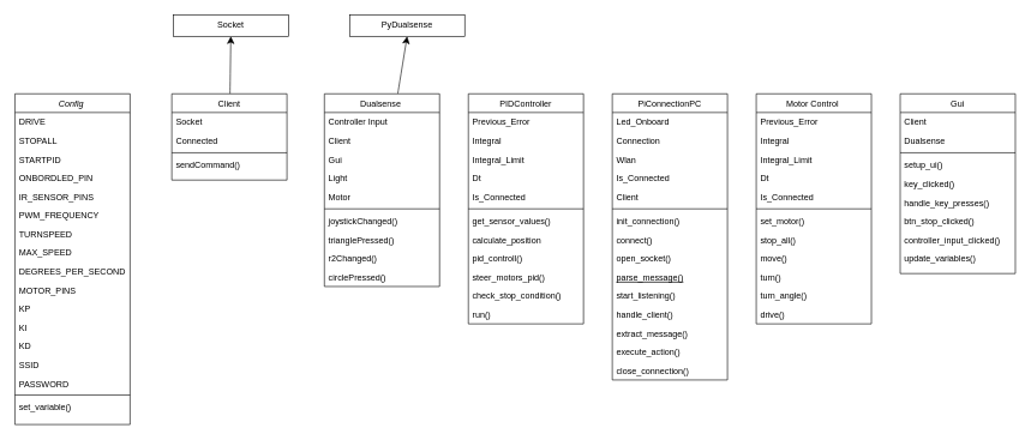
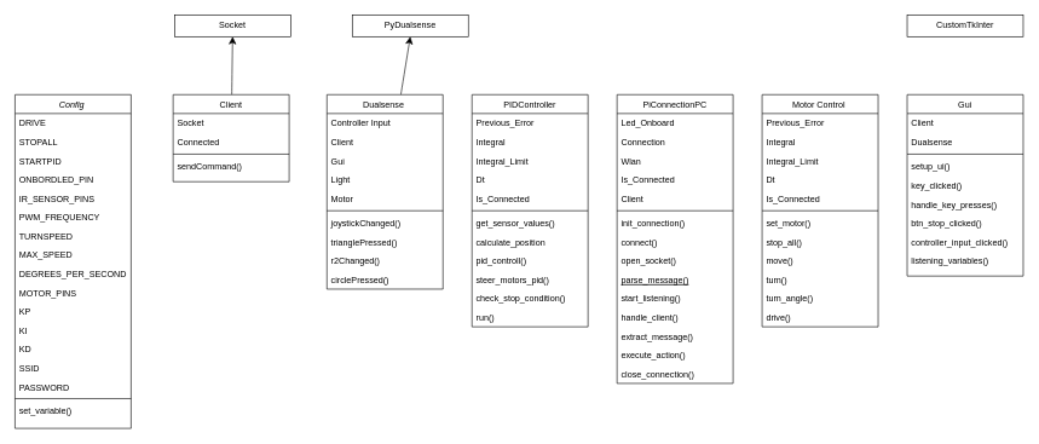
  <mxCell id="0" />
  <mxCell id="1" parent="0" />
  <mxCell id="2" value="Config " style="swimlane;fontStyle=2;align=center;verticalAlign=top;childLayout=stackLayout;horizontal=1;startSize=26;horizontalStack=0;resizeParent=1;resizeLast=0;collapsible=1;marginBottom=0;rounded=0;shadow=0;strokeWidth=1;" parent="1" vertex="1"><mxGeometry x="20" y="130" width="160" height="460" as="geometry"><mxRectangle x="230" y="140" width="160" height="26" as="alternateBounds" /></mxGeometry></mxCell>
  <mxCell id="3" value="DRIVE" style="text;align=left;verticalAlign=top;spacingLeft=4;spacingRight=4;overflow=hidden;rotatable=0;points=[[0,0.5],[1,0.5]];portConstraint=eastwest;" parent="2" vertex="1"><mxGeometry y="26" width="160" height="26" as="geometry" /></mxCell>
  <mxCell id="4" value="STOPALL" style="text;align=left;verticalAlign=top;spacingLeft=4;spacingRight=4;overflow=hidden;rotatable=0;points=[[0,0.5],[1,0.5]];portConstraint=eastwest;" parent="2" vertex="1"><mxGeometry y="52" width="160" height="26" as="geometry" /></mxCell>
  <mxCell id="5" value="STARTPID" style="text;align=left;verticalAlign=top;spacingLeft=4;spacingRight=4;overflow=hidden;rotatable=0;points=[[0,0.5],[1,0.5]];portConstraint=eastwest;" parent="2" vertex="1"><mxGeometry y="78" width="160" height="26" as="geometry" /></mxCell>
  <mxCell id="6" value="ONBORDLED_PIN" style="text;align=left;verticalAlign=top;spacingLeft=4;spacingRight=4;overflow=hidden;rotatable=0;points=[[0,0.5],[1,0.5]];portConstraint=eastwest;" parent="2" vertex="1"><mxGeometry y="104" width="160" height="26" as="geometry" /></mxCell>
  <mxCell id="7" value="IR_SENSOR_PINS" style="text;align=left;verticalAlign=top;spacingLeft=4;spacingRight=4;overflow=hidden;rotatable=0;points=[[0,0.5],[1,0.5]];portConstraint=eastwest;" parent="2" vertex="1"><mxGeometry y="130" width="160" height="26" as="geometry" /></mxCell>
  <mxCell id="8" value="PWM_FREQUENCY" style="text;align=left;verticalAlign=top;spacingLeft=4;spacingRight=4;overflow=hidden;rotatable=0;points=[[0,0.5],[1,0.5]];portConstraint=eastwest;" parent="2" vertex="1"><mxGeometry y="156" width="160" height="26" as="geometry" /></mxCell>
  <mxCell id="9" value="TURNSPEED" style="text;align=left;verticalAlign=top;spacingLeft=4;spacingRight=4;overflow=hidden;rotatable=0;points=[[0,0.5],[1,0.5]];portConstraint=eastwest;" parent="2" vertex="1"><mxGeometry y="182" width="160" height="26" as="geometry" /></mxCell>
  <mxCell id="10" value="MAX_SPEED" style="text;align=left;verticalAlign=top;spacingLeft=4;spacingRight=4;overflow=hidden;rotatable=0;points=[[0,0.5],[1,0.5]];portConstraint=eastwest;" parent="2" vertex="1"><mxGeometry y="208" width="160" height="26" as="geometry" /></mxCell>
  <mxCell id="11" value="DEGREES_PER_SECOND" style="text;align=left;verticalAlign=top;spacingLeft=4;spacingRight=4;overflow=hidden;rotatable=0;points=[[0,0.5],[1,0.5]];portConstraint=eastwest;" parent="2" vertex="1"><mxGeometry y="234" width="160" height="26" as="geometry" /></mxCell>
  <mxCell id="12" value="MOTOR_PINS" style="text;align=left;verticalAlign=top;spacingLeft=4;spacingRight=4;overflow=hidden;rotatable=0;points=[[0,0.5],[1,0.5]];portConstraint=eastwest;" parent="2" vertex="1"><mxGeometry y="260" width="160" height="26" as="geometry" /></mxCell>
  <mxCell id="13" value="KP" style="text;align=left;verticalAlign=top;spacingLeft=4;spacingRight=4;overflow=hidden;rotatable=0;points=[[0,0.5],[1,0.5]];portConstraint=eastwest;" parent="2" vertex="1"><mxGeometry y="286" width="160" height="26" as="geometry" /></mxCell>
  <mxCell id="14" value="KI" style="text;align=left;verticalAlign=top;spacingLeft=4;spacingRight=4;overflow=hidden;rotatable=0;points=[[0,0.5],[1,0.5]];portConstraint=eastwest;rounded=0;shadow=0;html=0;" parent="2" vertex="1"><mxGeometry y="312" width="160" height="26" as="geometry" /></mxCell>
  <mxCell id="15" value="KD" style="text;align=left;verticalAlign=top;spacingLeft=4;spacingRight=4;overflow=hidden;rotatable=0;points=[[0,0.5],[1,0.5]];portConstraint=eastwest;rounded=0;shadow=0;html=0;" parent="2" vertex="1"><mxGeometry y="338" width="160" height="26" as="geometry" /></mxCell>
  <mxCell id="16" value="SSID" style="text;align=left;verticalAlign=top;spacingLeft=4;spacingRight=4;overflow=hidden;rotatable=0;points=[[0,0.5],[1,0.5]];portConstraint=eastwest;rounded=0;shadow=0;html=0;" parent="2" vertex="1"><mxGeometry y="364" width="160" height="26" as="geometry" /></mxCell>
  <mxCell id="17" value="PASSWORD" style="text;align=left;verticalAlign=top;spacingLeft=4;spacingRight=4;overflow=hidden;rotatable=0;points=[[0,0.5],[1,0.5]];portConstraint=eastwest;rounded=0;shadow=0;html=0;" parent="2" vertex="1"><mxGeometry y="390" width="160" height="26" as="geometry" /></mxCell>
  <mxCell id="18" value="" style="line;html=1;strokeWidth=1;align=left;verticalAlign=middle;spacingTop=-1;spacingLeft=3;spacingRight=3;rotatable=0;labelPosition=right;points=[];portConstraint=eastwest;" parent="2" vertex="1"><mxGeometry y="416" width="160" height="6" as="geometry" /></mxCell>
  <mxCell id="19" value="set_variable()" style="text;align=left;verticalAlign=top;spacingLeft=4;spacingRight=4;overflow=hidden;rotatable=0;points=[[0,0.5],[1,0.5]];portConstraint=eastwest;" parent="2" vertex="1"><mxGeometry y="422" width="160" height="26" as="geometry" /></mxCell>
  <mxCell id="20" value="PIDController" style="swimlane;fontStyle=0;align=center;verticalAlign=top;childLayout=stackLayout;horizontal=1;startSize=26;horizontalStack=0;resizeParent=1;resizeLast=0;collapsible=1;marginBottom=0;rounded=0;shadow=0;strokeWidth=1;" parent="1" vertex="1"><mxGeometry x="650" y="130" width="160" height="320" as="geometry"><mxRectangle x="130" y="380" width="160" height="26" as="alternateBounds" /></mxGeometry></mxCell>
  <mxCell id="21" value="Previous_Error" style="text;align=left;verticalAlign=top;spacingLeft=4;spacingRight=4;overflow=hidden;rotatable=0;points=[[0,0.5],[1,0.5]];portConstraint=eastwest;rounded=0;shadow=0;html=0;" parent="20" vertex="1"><mxGeometry y="26" width="160" height="26" as="geometry" /></mxCell>
  <mxCell id="22" value="Integral" style="text;align=left;verticalAlign=top;spacingLeft=4;spacingRight=4;overflow=hidden;rotatable=0;points=[[0,0.5],[1,0.5]];portConstraint=eastwest;rounded=0;shadow=0;html=0;" parent="20" vertex="1"><mxGeometry y="52" width="160" height="26" as="geometry" /></mxCell>
  <mxCell id="23" value="Integral_Limit" style="text;align=left;verticalAlign=top;spacingLeft=4;spacingRight=4;overflow=hidden;rotatable=0;points=[[0,0.5],[1,0.5]];portConstraint=eastwest;rounded=0;shadow=0;html=0;" parent="20" vertex="1"><mxGeometry y="78" width="160" height="26" as="geometry" /></mxCell>
  <mxCell id="24" value="Dt " style="text;align=left;verticalAlign=top;spacingLeft=4;spacingRight=4;overflow=hidden;rotatable=0;points=[[0,0.5],[1,0.5]];portConstraint=eastwest;rounded=0;shadow=0;html=0;" parent="20" vertex="1"><mxGeometry y="104" width="160" height="26" as="geometry" /></mxCell>
  <mxCell id="25" value="Is_Connected" style="text;align=left;verticalAlign=top;spacingLeft=4;spacingRight=4;overflow=hidden;rotatable=0;points=[[0,0.5],[1,0.5]];portConstraint=eastwest;rounded=0;shadow=0;html=0;" parent="20" vertex="1"><mxGeometry y="130" width="160" height="26" as="geometry" /></mxCell>
  <mxCell id="26" value="" style="line;html=1;strokeWidth=1;align=left;verticalAlign=middle;spacingTop=-1;spacingLeft=3;spacingRight=3;rotatable=0;labelPosition=right;points=[];portConstraint=eastwest;" parent="20" vertex="1"><mxGeometry y="156" width="160" height="8" as="geometry" /></mxCell>
  <mxCell id="27" value="get_sensor_values()" style="text;align=left;verticalAlign=top;spacingLeft=4;spacingRight=4;overflow=hidden;rotatable=0;points=[[0,0.5],[1,0.5]];portConstraint=eastwest;" parent="20" vertex="1"><mxGeometry y="164" width="160" height="26" as="geometry" /></mxCell>
  <mxCell id="28" value="calculate_position" style="text;align=left;verticalAlign=top;spacingLeft=4;spacingRight=4;overflow=hidden;rotatable=0;points=[[0,0.5],[1,0.5]];portConstraint=eastwest;fontStyle=0" parent="20" vertex="1"><mxGeometry y="190" width="160" height="26" as="geometry" /></mxCell>
  <mxCell id="29" value="pid_controll()" style="text;align=left;verticalAlign=top;spacingLeft=4;spacingRight=4;overflow=hidden;rotatable=0;points=[[0,0.5],[1,0.5]];portConstraint=eastwest;" parent="20" vertex="1"><mxGeometry y="216" width="160" height="26" as="geometry" /></mxCell>
  <mxCell id="30" value="steer_motors_pid()" style="text;align=left;verticalAlign=top;spacingLeft=4;spacingRight=4;overflow=hidden;rotatable=0;points=[[0,0.5],[1,0.5]];portConstraint=eastwest;" parent="20" vertex="1"><mxGeometry y="242" width="160" height="26" as="geometry" /></mxCell>
  <mxCell id="31" value="check_stop_condition()" style="text;align=left;verticalAlign=top;spacingLeft=4;spacingRight=4;overflow=hidden;rotatable=0;points=[[0,0.5],[1,0.5]];portConstraint=eastwest;" parent="20" vertex="1"><mxGeometry y="268" width="160" height="26" as="geometry" /></mxCell>
  <mxCell id="32" value="run()" style="text;align=left;verticalAlign=top;spacingLeft=4;spacingRight=4;overflow=hidden;rotatable=0;points=[[0,0.5],[1,0.5]];portConstraint=eastwest;" parent="20" vertex="1"><mxGeometry y="294" width="160" height="26" as="geometry" /></mxCell>
  <mxCell id="33" style="edgeStyle=none;curved=1;rounded=0;orthogonalLoop=1;jettySize=auto;html=1;entryX=0.5;entryY=1;entryDx=0;entryDy=0;fontSize=12;startSize=8;endSize=8;" parent="1" source="34" target="52" edge="1"><mxGeometry relative="1" as="geometry" /></mxCell>
  <mxCell id="34" value="Dualsense " style="swimlane;fontStyle=0;align=center;verticalAlign=top;childLayout=stackLayout;horizontal=1;startSize=26;horizontalStack=0;resizeParent=1;resizeLast=0;collapsible=1;marginBottom=0;rounded=0;shadow=0;strokeWidth=1;" parent="1" vertex="1"><mxGeometry x="450" y="130" width="160" height="268" as="geometry"><mxRectangle x="340" y="380" width="170" height="26" as="alternateBounds" /></mxGeometry></mxCell>
  <mxCell id="35" value="Controller Input" style="text;align=left;verticalAlign=top;spacingLeft=4;spacingRight=4;overflow=hidden;rotatable=0;points=[[0,0.5],[1,0.5]];portConstraint=eastwest;" parent="34" vertex="1"><mxGeometry y="26" width="160" height="26" as="geometry" /></mxCell>
  <mxCell id="36" value="Client" style="text;align=left;verticalAlign=top;spacingLeft=4;spacingRight=4;overflow=hidden;rotatable=0;points=[[0,0.5],[1,0.5]];portConstraint=eastwest;" parent="34" vertex="1"><mxGeometry y="52" width="160" height="26" as="geometry" /></mxCell>
  <mxCell id="37" value="Gui " style="text;align=left;verticalAlign=top;spacingLeft=4;spacingRight=4;overflow=hidden;rotatable=0;points=[[0,0.5],[1,0.5]];portConstraint=eastwest;" parent="34" vertex="1"><mxGeometry y="78" width="160" height="26" as="geometry" /></mxCell>
  <mxCell id="38" value="Light" style="text;align=left;verticalAlign=top;spacingLeft=4;spacingRight=4;overflow=hidden;rotatable=0;points=[[0,0.5],[1,0.5]];portConstraint=eastwest;" parent="34" vertex="1"><mxGeometry y="104" width="160" height="26" as="geometry" /></mxCell>
  <mxCell id="39" value="Motor" style="text;align=left;verticalAlign=top;spacingLeft=4;spacingRight=4;overflow=hidden;rotatable=0;points=[[0,0.5],[1,0.5]];portConstraint=eastwest;" parent="34" vertex="1"><mxGeometry y="130" width="160" height="26" as="geometry" /></mxCell>
  <mxCell id="40" value="" style="line;html=1;strokeWidth=1;align=left;verticalAlign=middle;spacingTop=-1;spacingLeft=3;spacingRight=3;rotatable=0;labelPosition=right;points=[];portConstraint=eastwest;" parent="34" vertex="1"><mxGeometry y="156" width="160" height="8" as="geometry" /></mxCell>
  <mxCell id="41" value="joystickChanged()" style="text;align=left;verticalAlign=top;spacingLeft=4;spacingRight=4;overflow=hidden;rotatable=0;points=[[0,0.5],[1,0.5]];portConstraint=eastwest;" parent="34" vertex="1"><mxGeometry y="164" width="160" height="26" as="geometry" /></mxCell>
  <mxCell id="42" value="trianglePressed()" style="text;align=left;verticalAlign=top;spacingLeft=4;spacingRight=4;overflow=hidden;rotatable=0;points=[[0,0.5],[1,0.5]];portConstraint=eastwest;" parent="34" vertex="1"><mxGeometry y="190" width="160" height="26" as="geometry" /></mxCell>
  <mxCell id="43" value="r2Changed()" style="text;align=left;verticalAlign=top;spacingLeft=4;spacingRight=4;overflow=hidden;rotatable=0;points=[[0,0.5],[1,0.5]];portConstraint=eastwest;" parent="34" vertex="1"><mxGeometry y="216" width="160" height="26" as="geometry" /></mxCell>
  <mxCell id="44" value="circlePressed()" style="text;align=left;verticalAlign=top;spacingLeft=4;spacingRight=4;overflow=hidden;rotatable=0;points=[[0,0.5],[1,0.5]];portConstraint=eastwest;" parent="34" vertex="1"><mxGeometry y="242" width="160" height="26" as="geometry" /></mxCell>
  <mxCell id="45" style="edgeStyle=none;curved=1;rounded=0;orthogonalLoop=1;jettySize=auto;html=1;fontSize=12;startSize=8;endSize=8;entryX=0.5;entryY=1;entryDx=0;entryDy=0;" parent="1" source="46" target="51" edge="1"><mxGeometry relative="1" as="geometry"><mxPoint x="318" y="60" as="targetPoint" /></mxGeometry></mxCell>
  <mxCell id="46" value="Client" style="swimlane;fontStyle=0;align=center;verticalAlign=top;childLayout=stackLayout;horizontal=1;startSize=26;horizontalStack=0;resizeParent=1;resizeLast=0;collapsible=1;marginBottom=0;rounded=0;shadow=0;strokeWidth=1;" parent="1" vertex="1"><mxGeometry x="238" y="130" width="160" height="120" as="geometry"><mxRectangle x="550" y="140" width="160" height="26" as="alternateBounds" /></mxGeometry></mxCell>
  <mxCell id="47" value="Socket" style="text;align=left;verticalAlign=top;spacingLeft=4;spacingRight=4;overflow=hidden;rotatable=0;points=[[0,0.5],[1,0.5]];portConstraint=eastwest;" parent="46" vertex="1"><mxGeometry y="26" width="160" height="26" as="geometry" /></mxCell>
  <mxCell id="48" value="Connected" style="text;align=left;verticalAlign=top;spacingLeft=4;spacingRight=4;overflow=hidden;rotatable=0;points=[[0,0.5],[1,0.5]];portConstraint=eastwest;rounded=0;shadow=0;html=0;" parent="46" vertex="1"><mxGeometry y="52" width="160" height="26" as="geometry" /></mxCell>
  <mxCell id="49" value="" style="line;html=1;strokeWidth=1;align=left;verticalAlign=middle;spacingTop=-1;spacingLeft=3;spacingRight=3;rotatable=0;labelPosition=right;points=[];portConstraint=eastwest;" parent="46" vertex="1"><mxGeometry y="78" width="160" height="8" as="geometry" /></mxCell>
  <mxCell id="50" value="sendCommand()" style="text;align=left;verticalAlign=top;spacingLeft=4;spacingRight=4;overflow=hidden;rotatable=0;points=[[0,0.5],[1,0.5]];portConstraint=eastwest;" parent="46" vertex="1"><mxGeometry y="86" width="160" height="26" as="geometry" /></mxCell>
  <mxCell id="51" value="Socket" style="rounded=0;whiteSpace=wrap;html=1;" parent="1" vertex="1"><mxGeometry x="240" y="20" width="160" height="30" as="geometry" /></mxCell>
  <mxCell id="52" value="PyDualsense" style="rounded=0;whiteSpace=wrap;html=1;" parent="1" vertex="1"><mxGeometry x="485" y="20" width="160" height="30" as="geometry" /></mxCell>
  <mxCell id="53" value="PiConnectionPC" style="swimlane;fontStyle=0;align=center;verticalAlign=top;childLayout=stackLayout;horizontal=1;startSize=26;horizontalStack=0;resizeParent=1;resizeLast=0;collapsible=1;marginBottom=0;rounded=0;shadow=0;strokeWidth=1;" parent="1" vertex="1"><mxGeometry x="850" y="130" width="160" height="398" as="geometry"><mxRectangle x="130" y="380" width="160" height="26" as="alternateBounds" /></mxGeometry></mxCell>
  <mxCell id="54" value="Led_Onboard" style="text;align=left;verticalAlign=top;spacingLeft=4;spacingRight=4;overflow=hidden;rotatable=0;points=[[0,0.5],[1,0.5]];portConstraint=eastwest;rounded=0;shadow=0;html=0;" parent="53" vertex="1"><mxGeometry y="26" width="160" height="26" as="geometry" /></mxCell>
  <mxCell id="55" value="Connection" style="text;align=left;verticalAlign=top;spacingLeft=4;spacingRight=4;overflow=hidden;rotatable=0;points=[[0,0.5],[1,0.5]];portConstraint=eastwest;rounded=0;shadow=0;html=0;" parent="53" vertex="1"><mxGeometry y="52" width="160" height="26" as="geometry" /></mxCell>
  <mxCell id="56" value="Wlan " style="text;align=left;verticalAlign=top;spacingLeft=4;spacingRight=4;overflow=hidden;rotatable=0;points=[[0,0.5],[1,0.5]];portConstraint=eastwest;rounded=0;shadow=0;html=0;" parent="53" vertex="1"><mxGeometry y="78" width="160" height="26" as="geometry" /></mxCell>
  <mxCell id="57" value="Is_Connected" style="text;align=left;verticalAlign=top;spacingLeft=4;spacingRight=4;overflow=hidden;rotatable=0;points=[[0,0.5],[1,0.5]];portConstraint=eastwest;rounded=0;shadow=0;html=0;" parent="53" vertex="1"><mxGeometry y="104" width="160" height="26" as="geometry" /></mxCell>
  <mxCell id="58" value="Client" style="text;align=left;verticalAlign=top;spacingLeft=4;spacingRight=4;overflow=hidden;rotatable=0;points=[[0,0.5],[1,0.5]];portConstraint=eastwest;rounded=0;shadow=0;html=0;" parent="53" vertex="1"><mxGeometry y="130" width="160" height="26" as="geometry" /></mxCell>
  <mxCell id="59" value="" style="line;html=1;strokeWidth=1;align=left;verticalAlign=middle;spacingTop=-1;spacingLeft=3;spacingRight=3;rotatable=0;labelPosition=right;points=[];portConstraint=eastwest;" parent="53" vertex="1"><mxGeometry y="156" width="160" height="8" as="geometry" /></mxCell>
  <mxCell id="60" value="init_connection()" style="text;align=left;verticalAlign=top;spacingLeft=4;spacingRight=4;overflow=hidden;rotatable=0;points=[[0,0.5],[1,0.5]];portConstraint=eastwest;" parent="53" vertex="1"><mxGeometry y="164" width="160" height="26" as="geometry" /></mxCell>
  <mxCell id="61" value="connect()" style="text;align=left;verticalAlign=top;spacingLeft=4;spacingRight=4;overflow=hidden;rotatable=0;points=[[0,0.5],[1,0.5]];portConstraint=eastwest;fontStyle=0" parent="53" vertex="1"><mxGeometry y="190" width="160" height="26" as="geometry" /></mxCell>
  <mxCell id="62" value="open_socket()" style="text;align=left;verticalAlign=top;spacingLeft=4;spacingRight=4;overflow=hidden;rotatable=0;points=[[0,0.5],[1,0.5]];portConstraint=eastwest;" parent="53" vertex="1"><mxGeometry y="216" width="160" height="26" as="geometry" /></mxCell>
  <mxCell id="63" value="parse_message()" style="text;align=left;verticalAlign=top;spacingLeft=4;spacingRight=4;overflow=hidden;rotatable=0;points=[[0,0.5],[1,0.5]];portConstraint=eastwest;fontStyle=4" parent="53" vertex="1"><mxGeometry y="242" width="160" height="26" as="geometry" /></mxCell>
  <mxCell id="64" value="start_listening()" style="text;align=left;verticalAlign=top;spacingLeft=4;spacingRight=4;overflow=hidden;rotatable=0;points=[[0,0.5],[1,0.5]];portConstraint=eastwest;" parent="53" vertex="1"><mxGeometry y="268" width="160" height="26" as="geometry" /></mxCell>
  <mxCell id="65" value="handle_client()" style="text;align=left;verticalAlign=top;spacingLeft=4;spacingRight=4;overflow=hidden;rotatable=0;points=[[0,0.5],[1,0.5]];portConstraint=eastwest;" parent="53" vertex="1"><mxGeometry y="294" width="160" height="26" as="geometry" /></mxCell>
  <mxCell id="66" value="extract_message()" style="text;align=left;verticalAlign=top;spacingLeft=4;spacingRight=4;overflow=hidden;rotatable=0;points=[[0,0.5],[1,0.5]];portConstraint=eastwest;" parent="53" vertex="1"><mxGeometry y="320" width="160" height="26" as="geometry" /></mxCell>
  <mxCell id="67" value="execute_action()" style="text;align=left;verticalAlign=top;spacingLeft=4;spacingRight=4;overflow=hidden;rotatable=0;points=[[0,0.5],[1,0.5]];portConstraint=eastwest;" parent="53" vertex="1"><mxGeometry y="346" width="160" height="26" as="geometry" /></mxCell>
  <mxCell id="68" value="close_connection()" style="text;align=left;verticalAlign=top;spacingLeft=4;spacingRight=4;overflow=hidden;rotatable=0;points=[[0,0.5],[1,0.5]];portConstraint=eastwest;" parent="53" vertex="1"><mxGeometry y="372" width="160" height="26" as="geometry" /></mxCell>
  <mxCell id="69" value="Motor Control " style="swimlane;fontStyle=0;align=center;verticalAlign=top;childLayout=stackLayout;horizontal=1;startSize=26;horizontalStack=0;resizeParent=1;resizeLast=0;collapsible=1;marginBottom=0;rounded=0;shadow=0;strokeWidth=1;" parent="1" vertex="1"><mxGeometry x="1050" y="130" width="160" height="320" as="geometry"><mxRectangle x="130" y="380" width="160" height="26" as="alternateBounds" /></mxGeometry></mxCell>
  <mxCell id="70" value="Previous_Error" style="text;align=left;verticalAlign=top;spacingLeft=4;spacingRight=4;overflow=hidden;rotatable=0;points=[[0,0.5],[1,0.5]];portConstraint=eastwest;rounded=0;shadow=0;html=0;" parent="69" vertex="1"><mxGeometry y="26" width="160" height="26" as="geometry" /></mxCell>
  <mxCell id="71" value="Integral" style="text;align=left;verticalAlign=top;spacingLeft=4;spacingRight=4;overflow=hidden;rotatable=0;points=[[0,0.5],[1,0.5]];portConstraint=eastwest;rounded=0;shadow=0;html=0;" parent="69" vertex="1"><mxGeometry y="52" width="160" height="26" as="geometry" /></mxCell>
  <mxCell id="72" value="Integral_Limit" style="text;align=left;verticalAlign=top;spacingLeft=4;spacingRight=4;overflow=hidden;rotatable=0;points=[[0,0.5],[1,0.5]];portConstraint=eastwest;rounded=0;shadow=0;html=0;" parent="69" vertex="1"><mxGeometry y="78" width="160" height="26" as="geometry" /></mxCell>
  <mxCell id="73" value="Dt " style="text;align=left;verticalAlign=top;spacingLeft=4;spacingRight=4;overflow=hidden;rotatable=0;points=[[0,0.5],[1,0.5]];portConstraint=eastwest;rounded=0;shadow=0;html=0;" parent="69" vertex="1"><mxGeometry y="104" width="160" height="26" as="geometry" /></mxCell>
  <mxCell id="74" value="Is_Connected" style="text;align=left;verticalAlign=top;spacingLeft=4;spacingRight=4;overflow=hidden;rotatable=0;points=[[0,0.5],[1,0.5]];portConstraint=eastwest;rounded=0;shadow=0;html=0;" parent="69" vertex="1"><mxGeometry y="130" width="160" height="26" as="geometry" /></mxCell>
  <mxCell id="75" value="" style="line;html=1;strokeWidth=1;align=left;verticalAlign=middle;spacingTop=-1;spacingLeft=3;spacingRight=3;rotatable=0;labelPosition=right;points=[];portConstraint=eastwest;" parent="69" vertex="1"><mxGeometry y="156" width="160" height="8" as="geometry" /></mxCell>
  <mxCell id="76" value="set_motor()" style="text;align=left;verticalAlign=top;spacingLeft=4;spacingRight=4;overflow=hidden;rotatable=0;points=[[0,0.5],[1,0.5]];portConstraint=eastwest;" parent="69" vertex="1"><mxGeometry y="164" width="160" height="26" as="geometry" /></mxCell>
  <mxCell id="77" value="stop_all()" style="text;align=left;verticalAlign=top;spacingLeft=4;spacingRight=4;overflow=hidden;rotatable=0;points=[[0,0.5],[1,0.5]];portConstraint=eastwest;fontStyle=0" parent="69" vertex="1"><mxGeometry y="190" width="160" height="26" as="geometry" /></mxCell>
  <mxCell id="78" value="move()" style="text;align=left;verticalAlign=top;spacingLeft=4;spacingRight=4;overflow=hidden;rotatable=0;points=[[0,0.5],[1,0.5]];portConstraint=eastwest;" parent="69" vertex="1"><mxGeometry y="216" width="160" height="26" as="geometry" /></mxCell>
  <mxCell id="79" value="turn()" style="text;align=left;verticalAlign=top;spacingLeft=4;spacingRight=4;overflow=hidden;rotatable=0;points=[[0,0.5],[1,0.5]];portConstraint=eastwest;" parent="69" vertex="1"><mxGeometry y="242" width="160" height="26" as="geometry" /></mxCell>
  <mxCell id="80" value="turn_angle()" style="text;align=left;verticalAlign=top;spacingLeft=4;spacingRight=4;overflow=hidden;rotatable=0;points=[[0,0.5],[1,0.5]];portConstraint=eastwest;" parent="69" vertex="1"><mxGeometry y="268" width="160" height="26" as="geometry" /></mxCell>
  <mxCell id="81" value="drive()" style="text;align=left;verticalAlign=top;spacingLeft=4;spacingRight=4;overflow=hidden;rotatable=0;points=[[0,0.5],[1,0.5]];portConstraint=eastwest;" parent="69" vertex="1"><mxGeometry y="294" width="160" height="26" as="geometry" /></mxCell>
  <mxCell id="82" value="Gui" style="swimlane;fontStyle=0;align=center;verticalAlign=top;childLayout=stackLayout;horizontal=1;startSize=26;horizontalStack=0;resizeParent=1;resizeLast=0;collapsible=1;marginBottom=0;rounded=0;shadow=0;strokeWidth=1;" parent="1" vertex="1"><mxGeometry x="1250" y="130" width="160" height="250" as="geometry"><mxRectangle x="130" y="380" width="160" height="26" as="alternateBounds" /></mxGeometry></mxCell>
  <mxCell id="83" value="Client" style="text;align=left;verticalAlign=top;spacingLeft=4;spacingRight=4;overflow=hidden;rotatable=0;points=[[0,0.5],[1,0.5]];portConstraint=eastwest;rounded=0;shadow=0;html=0;" parent="82" vertex="1"><mxGeometry y="26" width="160" height="26" as="geometry" /></mxCell>
  <mxCell id="84" value="Dualsense" style="text;align=left;verticalAlign=top;spacingLeft=4;spacingRight=4;overflow=hidden;rotatable=0;points=[[0,0.5],[1,0.5]];portConstraint=eastwest;rounded=0;shadow=0;html=0;" parent="82" vertex="1"><mxGeometry y="52" width="160" height="26" as="geometry" /></mxCell>
  <mxCell id="85" value="" style="line;html=1;strokeWidth=1;align=left;verticalAlign=middle;spacingTop=-1;spacingLeft=3;spacingRight=3;rotatable=0;labelPosition=right;points=[];portConstraint=eastwest;" parent="82" vertex="1"><mxGeometry y="78" width="160" height="8" as="geometry" /></mxCell>
  <mxCell id="86" value="setup_ui()" style="text;align=left;verticalAlign=top;spacingLeft=4;spacingRight=4;overflow=hidden;rotatable=0;points=[[0,0.5],[1,0.5]];portConstraint=eastwest;" parent="82" vertex="1"><mxGeometry y="86" width="160" height="26" as="geometry" /></mxCell>
  <mxCell id="87" value="key_clicked()" style="text;align=left;verticalAlign=top;spacingLeft=4;spacingRight=4;overflow=hidden;rotatable=0;points=[[0,0.5],[1,0.5]];portConstraint=eastwest;fontStyle=0" parent="82" vertex="1"><mxGeometry y="112" width="160" height="26" as="geometry" /></mxCell>
  <mxCell id="88" value="handle_key_presses()" style="text;align=left;verticalAlign=top;spacingLeft=4;spacingRight=4;overflow=hidden;rotatable=0;points=[[0,0.5],[1,0.5]];portConstraint=eastwest;" parent="82" vertex="1"><mxGeometry y="138" width="160" height="26" as="geometry" /></mxCell>
  <mxCell id="89" value="btn_stop_clicked()" style="text;align=left;verticalAlign=top;spacingLeft=4;spacingRight=4;overflow=hidden;rotatable=0;points=[[0,0.5],[1,0.5]];portConstraint=eastwest;" parent="82" vertex="1"><mxGeometry y="164" width="160" height="26" as="geometry" /></mxCell>
  <mxCell id="90" value="controller_input_clicked()" style="text;align=left;verticalAlign=top;spacingLeft=4;spacingRight=4;overflow=hidden;rotatable=0;points=[[0,0.5],[1,0.5]];portConstraint=eastwest;" parent="82" vertex="1"><mxGeometry y="190" width="160" height="26" as="geometry" /></mxCell>
- <mxCell id="91" value="update_variables()" style="text;align=left;verticalAlign=top;spacingLeft=4;spacingRight=4;overflow=hidden;rotatable=0;points=[[0,0.5],[1,0.5]];portConstraint=eastwest;" parent="82" vertex="1"><mxGeometry y="216" width="160" height="26" as="geometry" /></mxCell>
+ <mxCell id="91" value="listening_variables()" style="text;align=left;verticalAlign=top;spacingLeft=4;spacingRight=4;overflow=hidden;rotatable=0;points=[[0,0.5],[1,0.5]];portConstraint=eastwest;" parent="82" vertex="1"><mxGeometry y="216" width="160" height="26" as="geometry" /></mxCell>
+ <mxCell id="92" value="CustomTkInter" style="rounded=0;whiteSpace=wrap;html=1;" parent="1" vertex="1"><mxGeometry x="1250" y="20" width="160" height="30" as="geometry" /></mxCell>
